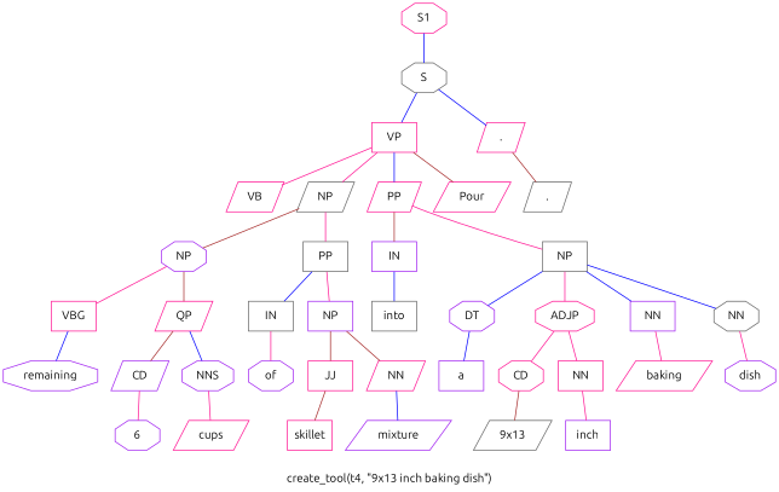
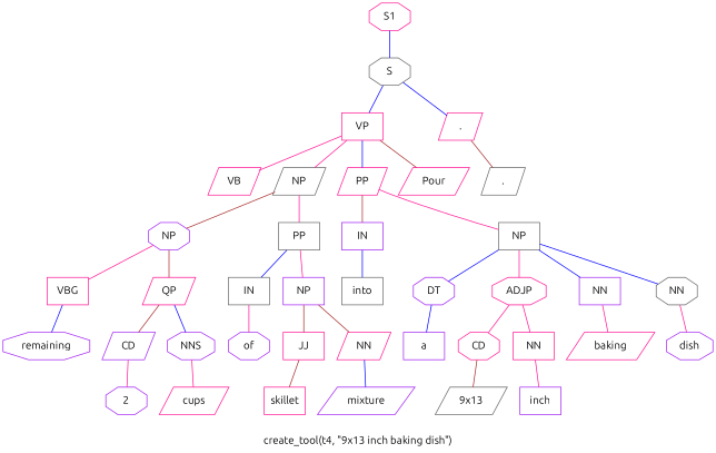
  graph {
    fontname=Ubuntu
    label="create_tool(t4, \"9x13 inch baking dish\")"
    node [color=deeppink fontname=Ubuntu shape=box]
    edge [color=deeppink fontname=Ubuntu]
    n1 [label=S1 shape=octagon]
    n2 [color=gray40 label=S shape=octagon]
    n3 [label=VP]
    n4 [label="." shape=parallelogram]
    n5 [label=VB shape=parallelogram]
    n6 [color=gray40 label=NP shape=parallelogram]
    n7 [label=PP shape=parallelogram]
    n8 [label=Pour shape=parallelogram]
    n9 [color=gray40 label="." shape=parallelogram]
    n10 [color=purple label=NP shape=octagon]
    n11 [color=gray40 label=PP]
    n12 [color=purple label=IN]
    n13 [color=gray40 label=NP]
    n14 [label=VBG]
    n15 [label=QP shape=parallelogram]
    n16 [color=gray40 label=IN]
    n17 [color=purple label=NP]
    n18 [color=purple label=remaining shape=octagon]
    n19 [color=purple label=CD shape=parallelogram]
    n20 [color=purple label=NNS shape=octagon]
-   n21 [color=purple label=6 shape=octagon]
+   n21 [color=purple label=2 shape=octagon]
    n22 [label=cups shape=parallelogram]
    n23 [color=purple label=of shape=octagon]
    n24 [label=JJ]
    n25 [label=NN shape=parallelogram]
    n26 [label=skillet]
    n27 [color=purple label=mixture shape=parallelogram]
    n28 [color=gray40 label=into]
    n29 [color=purple label=DT shape=octagon]
    n30 [label=ADJP shape=octagon]
    n31 [color=purple label=NN]
    n32 [color=gray40 label=NN shape=octagon]
    n33 [color=purple label=a]
    n34 [label=CD shape=octagon]
    n35 [label=NN]
    n36 [label=baking shape=parallelogram]
    n37 [color=purple label=dish shape=octagon]
    n38 [color=gray40 label="9x13" shape=parallelogram]
    n39 [color=purple label=inch]
    n1 -- n2 [color=blue]
    n2 -- n3 [color=blue]
    n2 -- n4 [color=blue]
    n3 -- n5
    n3 -- n6
    n3 -- n7 [color=blue]
    n3 -- n8 [color=brown]
    n4 -- n9 [color=brown]
    n6 -- n10 [color=brown]
    n6 -- n11
    n7 -- n12 [color=brown]
    n7 -- n13
    n10 -- n14
    n10 -- n15 [color=brown]
    n11 -- n16 [color=blue]
    n11 -- n17
    n12 -- n28 [color=blue]
    n13 -- n29 [color=blue]
    n13 -- n30
    n13 -- n31 [color=blue]
    n13 -- n32 [color=blue]
    n14 -- n18 [color=blue]
    n15 -- n19 [color=brown]
    n15 -- n20 [color=blue]
    n16 -- n23
    n17 -- n24 [color=brown]
    n17 -- n25 [color=brown]
    n19 -- n21
    n20 -- n22
    n24 -- n26 [color=brown]
    n25 -- n27 [color=blue]
    n29 -- n33 [color=blue]
    n30 -- n34
    n30 -- n35
    n31 -- n36
    n32 -- n37
    n34 -- n38 [color=brown]
    n35 -- n39
  }
